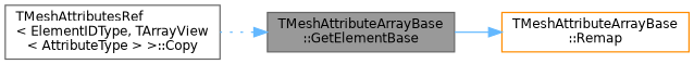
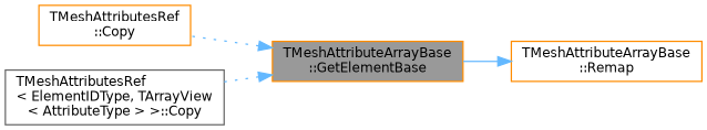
  digraph {
    rankdir=RL
    node [color=gray40 fillcolor=white fontname=Helvetica fontsize=10 shape=box style=filled]
    edge [color=steelblue1 dir=back fontname=Helvetica fontsize=10 labelfontname=Helvetica labelfontsize=10 style=dotted]
-   n1 [fillcolor=grey60 fontcolor=black height=0.2 label="TMeshAttributeArrayBase\l::GetElementBase" width=0.4]
+   n1 [color=darkorange fillcolor=grey60 fontcolor=black height=0.2 label="TMeshAttributeArrayBase\l::GetElementBase" width=0.4]
+   n2 [color=darkorange height=0.2 label="TMeshAttributesRef\l::Copy" width=0.4]
    n3 [height=0.2 label="TMeshAttributesRef\l\< ElementIDType, TArrayView\l\< AttributeType \> \>::Copy" width=0.4]
    n4 [color=darkorange height=0.2 label="TMeshAttributeArrayBase\l::Remap" width=0.4]
+   n1 -> n2
    n1 -> n3
    n4 -> n1 [style=solid]
  }
